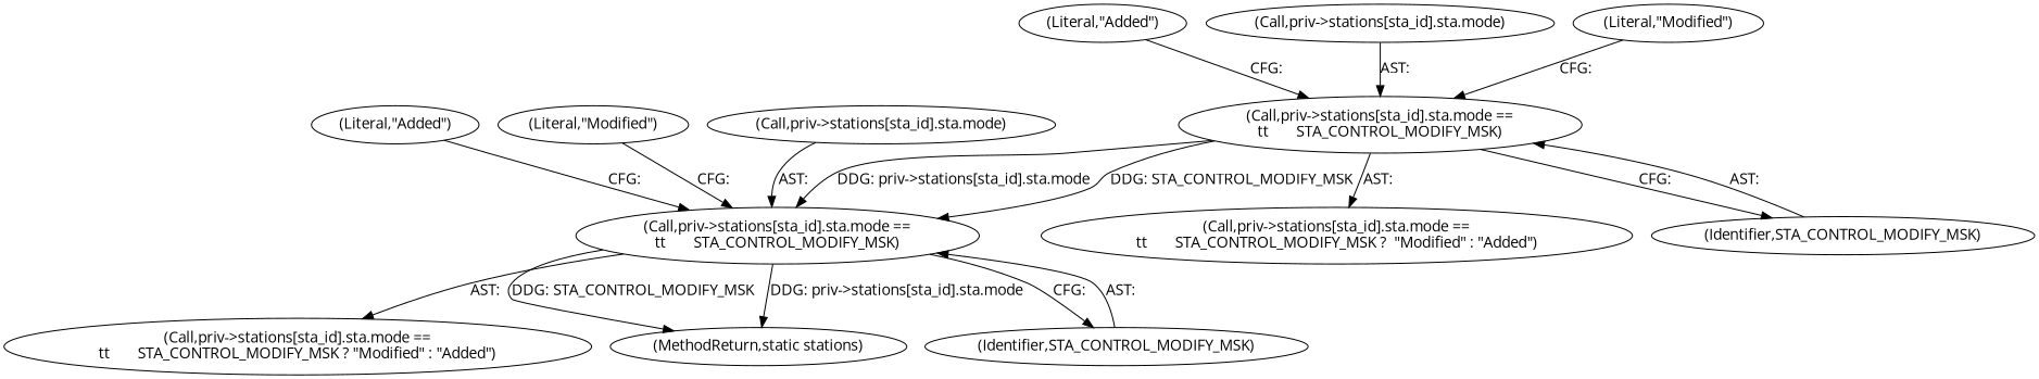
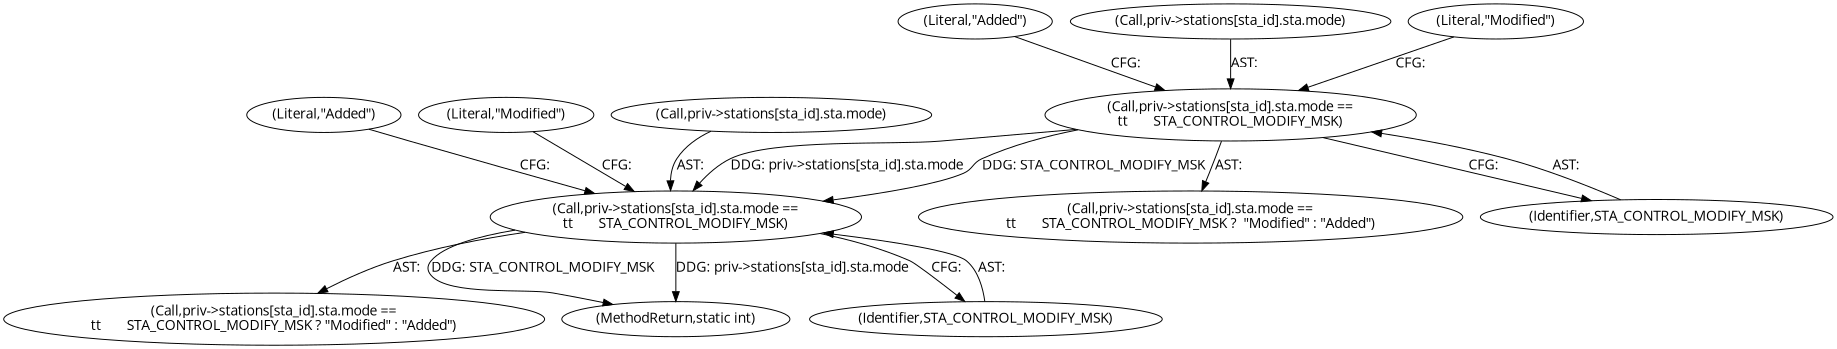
  digraph {
    fontname="Open Sans"
    node [fontname="Open Sans"]
    edge [fontname="Open Sans"]
    n1 [label="(Call,priv->stations[sta_id].sta.mode ==\n\t\t       STA_CONTROL_MODIFY_MSK)"]
    n2 [label="(Call,priv->stations[sta_id].sta.mode ==\n\t\t       STA_CONTROL_MODIFY_MSK)"]
    n3 [label="(Call,priv->stations[sta_id].sta.mode ==\n\t\t       STA_CONTROL_MODIFY_MSK ?  \"Modified\" : \"Added\")"]
    n4 [label="(Identifier,STA_CONTROL_MODIFY_MSK)"]
    n5 [label="(Call,priv->stations[sta_id].sta.mode ==\n\t\t       STA_CONTROL_MODIFY_MSK ? \"Modified\" : \"Added\")"]
-   n6 [label="(MethodReturn,static stations)"]
+   n6 [label="(MethodReturn,static int)"]
    n7 [label="(Identifier,STA_CONTROL_MODIFY_MSK)"]
    n8 [label="(Literal,\"Added\")"]
    n9 [label="(Call,priv->stations[sta_id].sta.mode)"]
    n10 [label="(Literal,\"Added\")"]
    n11 [label="(Literal,\"Modified\")"]
    n12 [label="(Call,priv->stations[sta_id].sta.mode)"]
    n13 [label="(Literal,\"Modified\")"]
    n1 -> n2 [label="DDG: priv->stations[sta_id].sta.mode"]
    n1 -> n2 [label="DDG: STA_CONTROL_MODIFY_MSK"]
    n1 -> n3 [label="AST: "]
    n1 -> n4 [label="CFG: "]
    n2 -> n5 [label="AST: "]
    n2 -> n6 [label="DDG: STA_CONTROL_MODIFY_MSK"]
    n2 -> n6 [label="DDG: priv->stations[sta_id].sta.mode"]
    n2 -> n7 [label="CFG: "]
    n4 -> n1 [label="AST: "]
    n7 -> n2 [label="AST: "]
    n8 -> n1 [label="CFG: "]
    n9 -> n1 [label="AST: "]
    n10 -> n2 [label="CFG: "]
    n11 -> n2 [label="CFG: "]
    n12 -> n2 [label="AST: "]
    n13 -> n1 [label="CFG: "]
  }
